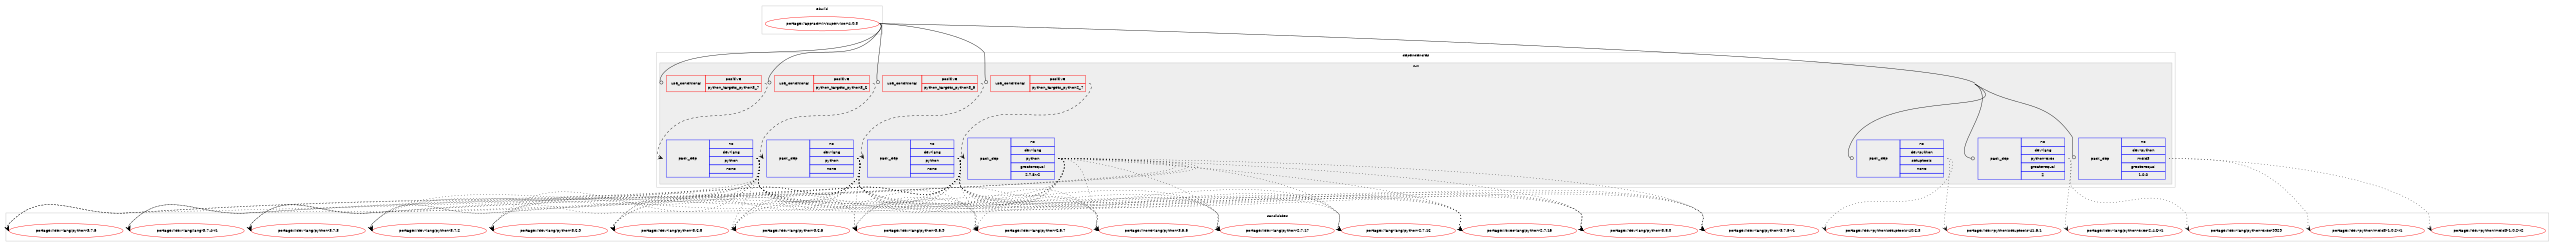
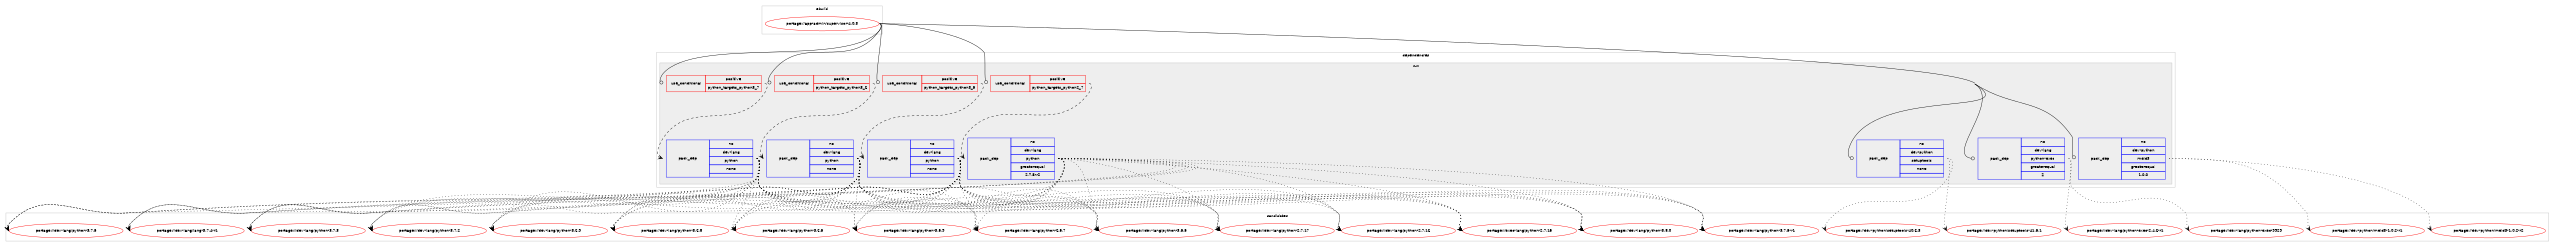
  digraph {
    compound=true
    concentrate=true
    fontname=Helvetica
    fontsize=10
    newrank=true
    rankdir=TB
    ranksep=1.5
    node [color=red fontname=Helvetica fontsize=10]
    edge [arrowhead=vee headport=w style=dotted tailport=e weight=100]
    n1 [label="portage://app-admin/supervisor-4.0.3" width=4]
    n2 [color=blue label=<<TABLE BORDER="0" CELLBORDER="1" CELLSPACING="0" CELLPADDING="4" WIDTH="220"><TR><TD ROWSPAN="6" CELLPADDING="30">pack_dep</TD></TR><TR><TD WIDTH="110">no</TD></TR><TR><TD>dev-lang</TD></TR><TR><TD>python</TD></TR><TR><TD>greaterequal</TD></TR><TR><TD>2.7.5-r2</TD></TR></TABLE>> shape=none]
    n3 [label=<<TABLE BORDER="0" CELLBORDER="1" CELLSPACING="0" CELLPADDING="4"><TR><TD ROWSPAN="3" CELLPADDING="10">use_conditional</TD></TR><TR><TD>positive</TD></TR><TR><TD>python_targets_python2_7</TD></TR></TABLE>> shape=none]
    n4 [color=blue label=<<TABLE BORDER="0" CELLBORDER="1" CELLSPACING="0" CELLPADDING="4" WIDTH="220"><TR><TD ROWSPAN="6" CELLPADDING="30">pack_dep</TD></TR><TR><TD WIDTH="110">no</TD></TR><TR><TD>dev-lang</TD></TR><TR><TD>python</TD></TR><TR><TD>none</TD></TR><TR><TD></TD></TR></TABLE>> shape=none]
    n5 [label=<<TABLE BORDER="0" CELLBORDER="1" CELLSPACING="0" CELLPADDING="4"><TR><TD ROWSPAN="3" CELLPADDING="10">use_conditional</TD></TR><TR><TD>positive</TD></TR><TR><TD>python_targets_python3_5</TD></TR></TABLE>> shape=none]
    n6 [color=blue label=<<TABLE BORDER="0" CELLBORDER="1" CELLSPACING="0" CELLPADDING="4" WIDTH="220"><TR><TD ROWSPAN="6" CELLPADDING="30">pack_dep</TD></TR><TR><TD WIDTH="110">no</TD></TR><TR><TD>dev-lang</TD></TR><TR><TD>python</TD></TR><TR><TD>none</TD></TR><TR><TD></TD></TR></TABLE>> shape=none]
    n7 [label=<<TABLE BORDER="0" CELLBORDER="1" CELLSPACING="0" CELLPADDING="4"><TR><TD ROWSPAN="3" CELLPADDING="10">use_conditional</TD></TR><TR><TD>positive</TD></TR><TR><TD>python_targets_python3_6</TD></TR></TABLE>> shape=none]
    n8 [color=blue label=<<TABLE BORDER="0" CELLBORDER="1" CELLSPACING="0" CELLPADDING="4" WIDTH="220"><TR><TD ROWSPAN="6" CELLPADDING="30">pack_dep</TD></TR><TR><TD WIDTH="110">no</TD></TR><TR><TD>dev-lang</TD></TR><TR><TD>python</TD></TR><TR><TD>none</TD></TR><TR><TD></TD></TR></TABLE>> shape=none]
    n9 [label=<<TABLE BORDER="0" CELLBORDER="1" CELLSPACING="0" CELLPADDING="4"><TR><TD ROWSPAN="3" CELLPADDING="10">use_conditional</TD></TR><TR><TD>positive</TD></TR><TR><TD>python_targets_python3_7</TD></TR></TABLE>> shape=none]
    n10 [color=blue label=<<TABLE BORDER="0" CELLBORDER="1" CELLSPACING="0" CELLPADDING="4" WIDTH="220"><TR><TD ROWSPAN="6" CELLPADDING="30">pack_dep</TD></TR><TR><TD WIDTH="110">no</TD></TR><TR><TD>dev-lang</TD></TR><TR><TD>python-exec</TD></TR><TR><TD>greaterequal</TD></TR><TR><TD>2</TD></TR></TABLE>> shape=none]
    n11 [color=blue label=<<TABLE BORDER="0" CELLBORDER="1" CELLSPACING="0" CELLPADDING="4" WIDTH="220"><TR><TD ROWSPAN="6" CELLPADDING="30">pack_dep</TD></TR><TR><TD WIDTH="110">no</TD></TR><TR><TD>dev-python</TD></TR><TR><TD>meld3</TD></TR><TR><TD>greaterequal</TD></TR><TR><TD>1.0.0</TD></TR></TABLE>> shape=none]
    n12 [color=blue label=<<TABLE BORDER="0" CELLBORDER="1" CELLSPACING="0" CELLPADDING="4" WIDTH="220"><TR><TD ROWSPAN="6" CELLPADDING="30">pack_dep</TD></TR><TR><TD WIDTH="110">no</TD></TR><TR><TD>dev-python</TD></TR><TR><TD>setuptools</TD></TR><TR><TD>none</TD></TR><TR><TD></TD></TR></TABLE>> shape=none]
    n13 [label="portage://exec-lang/python-2.7.15" width=4]
-   n14 [label="portage://lang-lang/python-2.7.16" width=4]
+   n14 [label="portage://dev-lang/python-2.7.16" width=4]
    n15 [label="portage://dev-lang/python-2.7.17" width=4]
-   n16 [label="portage://none-lang/python-3.5.5" width=4]
+   n16 [label="portage://dev-lang/python-3.5.5" width=4]
    n17 [label="portage://dev-lang/python-6.5.7" width=4]
    n18 [label="portage://dev-lang/python-3.5.9" width=4]
    n19 [label="portage://dev-lang/python-3.6.5" width=4]
    n20 [label="portage://dev-lang/python-3.6.8" width=4]
    n21 [label="portage://dev-lang/python-3.6.9" width=4]
    n22 [label="portage://dev-lang/python-3.7.2" width=4]
    n23 [label="portage://dev-lang/python-3.7.3" width=4]
    n24 [label="portage://dev-lang/lang-3.7.4-r1" width=4]
    n25 [label="portage://dev-lang/python-3.7.5" width=4]
    n26 [label="portage://dev-lang/python-3.7.5-r1" width=4]
    n27 [label="portage://dev-lang/python-3.8.0" width=4]
    n28 [label="portage://dev-lang/python-exec-2.4.6-r1" width=4]
    n29 [label="portage://dev-lang/python-exec-9929" width=4]
    n30 [label="portage://dev-python/meld3-1.0.2-r1" width=4]
    n31 [label="portage://dev-python/meld3-1.0.2-r2" width=4]
    n32 [label="portage://dev-python/setuptools-40.6.3" width=4]
    n33 [label="portage://dev-python/setuptools-41.5.1" width=4]
    subgraph cluster_1 {
      color=gray
      label=<<i>ebuild</i>>
      rank=same
      n1
    }
    subgraph cluster_2 {
      color=gray
      label=<<i>dependencies</i>>
      subgraph cluster_3 {
        color=gray
        fillcolor="#eeeeee"
        label=<<i>compile</i>>
        style=filled
      }
      subgraph cluster_4 {
        color=gray
        fillcolor="#eeeeee"
        label=<<i>compile and run</i>>
        style=filled
      }
      subgraph cluster_5 {
        color=gray
        fillcolor="#eeeeee"
        label=<<i>run</i>>
        style=filled
        subgraph sub_6 {
          color=gray
          fillcolor="#eeeeee"
          label=<<i>run</i>>
          style=filled
          n3
          subgraph sub_7 {
            color=gray
            fillcolor="#eeeeee"
            label=<<i>run</i>>
            style=filled
            n2
          }
        }
        subgraph sub_8 {
          color=gray
          fillcolor="#eeeeee"
          label=<<i>run</i>>
          style=filled
          n5
          subgraph sub_9 {
            color=gray
            fillcolor="#eeeeee"
            label=<<i>run</i>>
            style=filled
            n4
          }
        }
        subgraph sub_10 {
          color=gray
          fillcolor="#eeeeee"
          label=<<i>run</i>>
          style=filled
          n7
          subgraph sub_11 {
            color=gray
            fillcolor="#eeeeee"
            label=<<i>run</i>>
            style=filled
            n6
          }
        }
        subgraph sub_12 {
          color=gray
          fillcolor="#eeeeee"
          label=<<i>run</i>>
          style=filled
          n9
          subgraph sub_13 {
            color=gray
            fillcolor="#eeeeee"
            label=<<i>run</i>>
            style=filled
            n8
          }
        }
        subgraph sub_14 {
          color=gray
          fillcolor="#eeeeee"
          label=<<i>run</i>>
          style=filled
          n10
        }
        subgraph sub_15 {
          color=gray
          fillcolor="#eeeeee"
          label=<<i>run</i>>
          style=filled
          n11
        }
        subgraph sub_16 {
          color=gray
          fillcolor="#eeeeee"
          label=<<i>run</i>>
          style=filled
          n12
        }
      }
    }
    subgraph cluster_17 {
      color=gray
      label=<<i>candidates</i>>
      rank=same
      subgraph sub_18 {
        color=black
        label=<<i>candidates</i>>
        nodesep=1
        rank=same
        n13
        n14
        n15
        n16
        n17
        n18
        n19
        n20
        n21
        n22
        n23
        n24
        n25
        n26
        n27
      }
      subgraph sub_19 {
        color=black
        label=<<i>candidates</i>>
        nodesep=1
        rank=same
        n13
        n14
        n15
        n16
        n17
        n18
        n19
        n20
        n21
        n22
        n23
        n24
        n25
        n26
        n27
      }
      subgraph sub_20 {
        color=black
        label=<<i>candidates</i>>
        nodesep=1
        rank=same
        n13
        n14
        n15
        n16
        n17
        n18
        n19
        n20
        n21
        n22
        n23
        n24
        n25
        n26
        n27
      }
      subgraph sub_21 {
        color=black
        label=<<i>candidates</i>>
        nodesep=1
        rank=same
        n13
        n14
        n15
        n16
        n17
        n18
        n19
        n20
        n21
        n22
        n23
        n24
        n25
        n26
        n27
      }
      subgraph sub_22 {
        color=black
        label=<<i>candidates</i>>
        nodesep=1
        rank=same
        n28
        n29
      }
      subgraph sub_23 {
        color=black
        label=<<i>candidates</i>>
        nodesep=1
        rank=same
        n30
        n31
      }
      subgraph sub_24 {
        color=black
        label=<<i>candidates</i>>
        nodesep=1
        rank=same
        n32
        n33
      }
    }
    n1 -> n3 [arrowhead=odot style=solid weight=20]
    n1 -> n5 [arrowhead=odot style=solid weight=20]
    n1 -> n7 [arrowhead=odot style=solid weight=20]
    n1 -> n9 [arrowhead=odot style=solid weight=20]
    n1 -> n10 [arrowhead=odot style=solid weight=20]
    n1 -> n11 [arrowhead=odot style=solid weight=20]
    n1 -> n12 [arrowhead=odot style=solid weight=20]
    n2 -> n13
    n2 -> n14
    n2 -> n15
    n2 -> n16
    n2 -> n17
    n2 -> n18
    n2 -> n19
    n2 -> n20
    n2 -> n21
    n2 -> n22
    n2 -> n23
    n2 -> n24
    n2 -> n25
    n2 -> n26
    n2 -> n27
    n3 -> n2 [style=dashed weight=20]
    n4 -> n13
    n4 -> n14
    n4 -> n15
    n4 -> n16
    n4 -> n17
    n4 -> n18
    n4 -> n19
    n4 -> n20
    n4 -> n21
    n4 -> n22
    n4 -> n23
    n4 -> n24
    n4 -> n25
    n4 -> n26
    n4 -> n27
    n5 -> n4 [style=dashed weight=20]
    n6 -> n13
    n6 -> n14
    n6 -> n15
    n6 -> n16
    n6 -> n17
    n6 -> n18
    n6 -> n19
    n6 -> n20
    n6 -> n21
    n6 -> n22
    n6 -> n23
    n6 -> n24
    n6 -> n25
    n6 -> n26
    n6 -> n27
    n7 -> n6 [style=dashed weight=20]
    n8 -> n13
    n8 -> n14
    n8 -> n15
    n8 -> n16
    n8 -> n17
    n8 -> n18
    n8 -> n19
    n8 -> n20
    n8 -> n21
    n8 -> n22
    n8 -> n23
    n8 -> n24
    n8 -> n25
    n8 -> n26
    n8 -> n27
    n9 -> n8 [style=dashed weight=20]
    n10 -> n28
    n10 -> n29
    n11 -> n30
    n11 -> n31
    n12 -> n32
    n12 -> n33
  }
